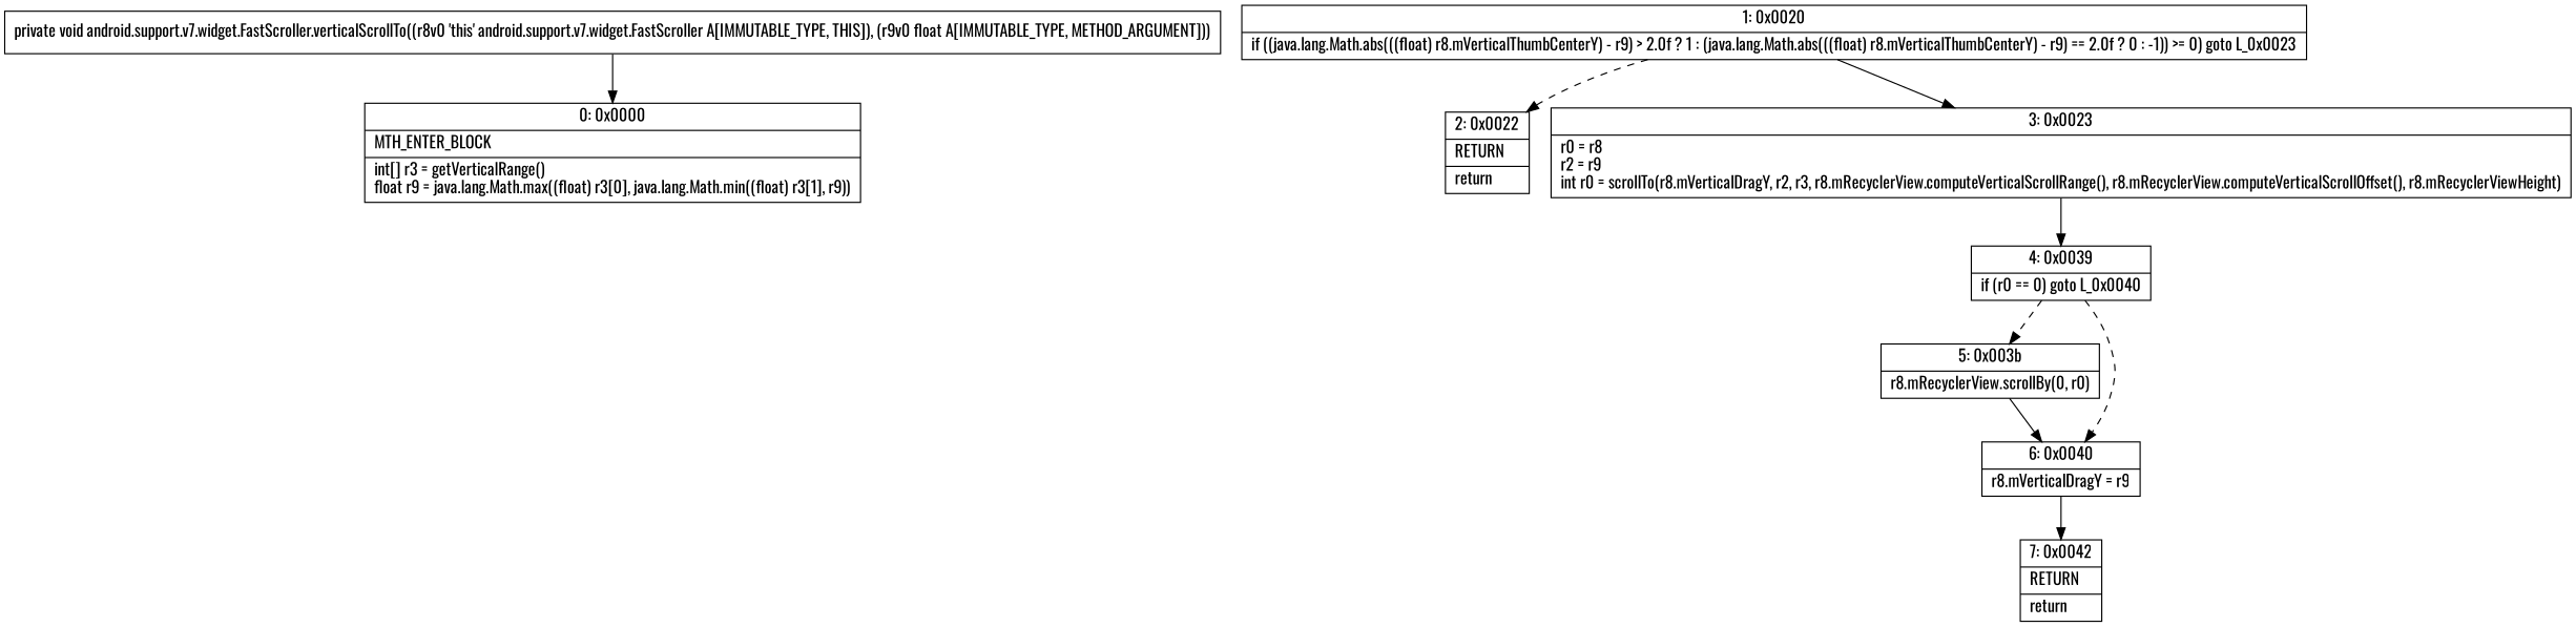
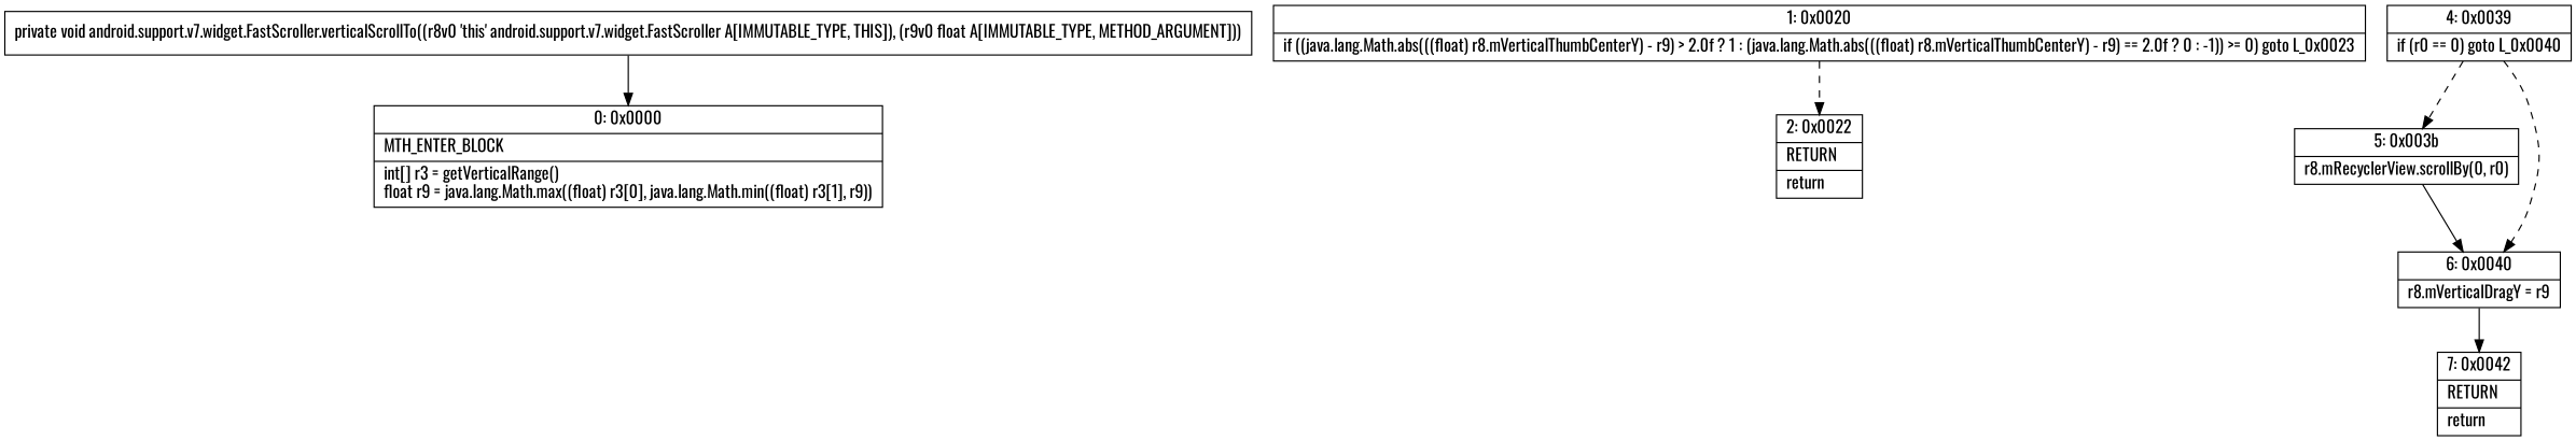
  digraph {
    fontname=Oswald
    node [fontname=Oswald shape=record]
    edge [fontname=Oswald]
    n1 [label="{0\:\ 0x0000|MTH_ENTER_BLOCK\l|int[] r3 = getVerticalRange()\lfloat r9 = java.lang.Math.max((float) r3[0], java.lang.Math.min((float) r3[1], r9))\l}"]
    n2 [label="{1\:\ 0x0020|if ((java.lang.Math.abs(((float) r8.mVerticalThumbCenterY) \- r9) \> 2.0f ? 1 : (java.lang.Math.abs(((float) r8.mVerticalThumbCenterY) \- r9) == 2.0f ? 0 : \-1)) \>= 0) goto L_0x0023\l}"]
    n3 [label="{2\:\ 0x0022|RETURN\l|return\l}"]
-   n4 [label="{3\:\ 0x0023|r0 = r8\lr2 = r9\lint r0 = scrollTo(r8.mVerticalDragY, r2, r3, r8.mRecyclerView.computeVerticalScrollRange(), r8.mRecyclerView.computeVerticalScrollOffset(), r8.mRecyclerViewHeight)\l}"]
    n5 [label="{4\:\ 0x0039|if (r0 == 0) goto L_0x0040\l}"]
    n6 [label="{5\:\ 0x003b|r8.mRecyclerView.scrollBy(0, r0)\l}"]
    n7 [label="{6\:\ 0x0040|r8.mVerticalDragY = r9\l}"]
    n8 [label="{7\:\ 0x0042|RETURN\l|return\l}"]
    n9 [label="{private void android.support.v7.widget.FastScroller.verticalScrollTo((r8v0 'this' android.support.v7.widget.FastScroller A[IMMUTABLE_TYPE, THIS]), (r9v0 float A[IMMUTABLE_TYPE, METHOD_ARGUMENT])) }"]
    n2 -> n3 [style=dashed]
-   n2 -> n4
-   n4 -> n5
    n5 -> n6 [style=dashed]
    n5 -> n7 [style=dashed]
    n6 -> n7
    n7 -> n8
    n9 -> n1
  }
